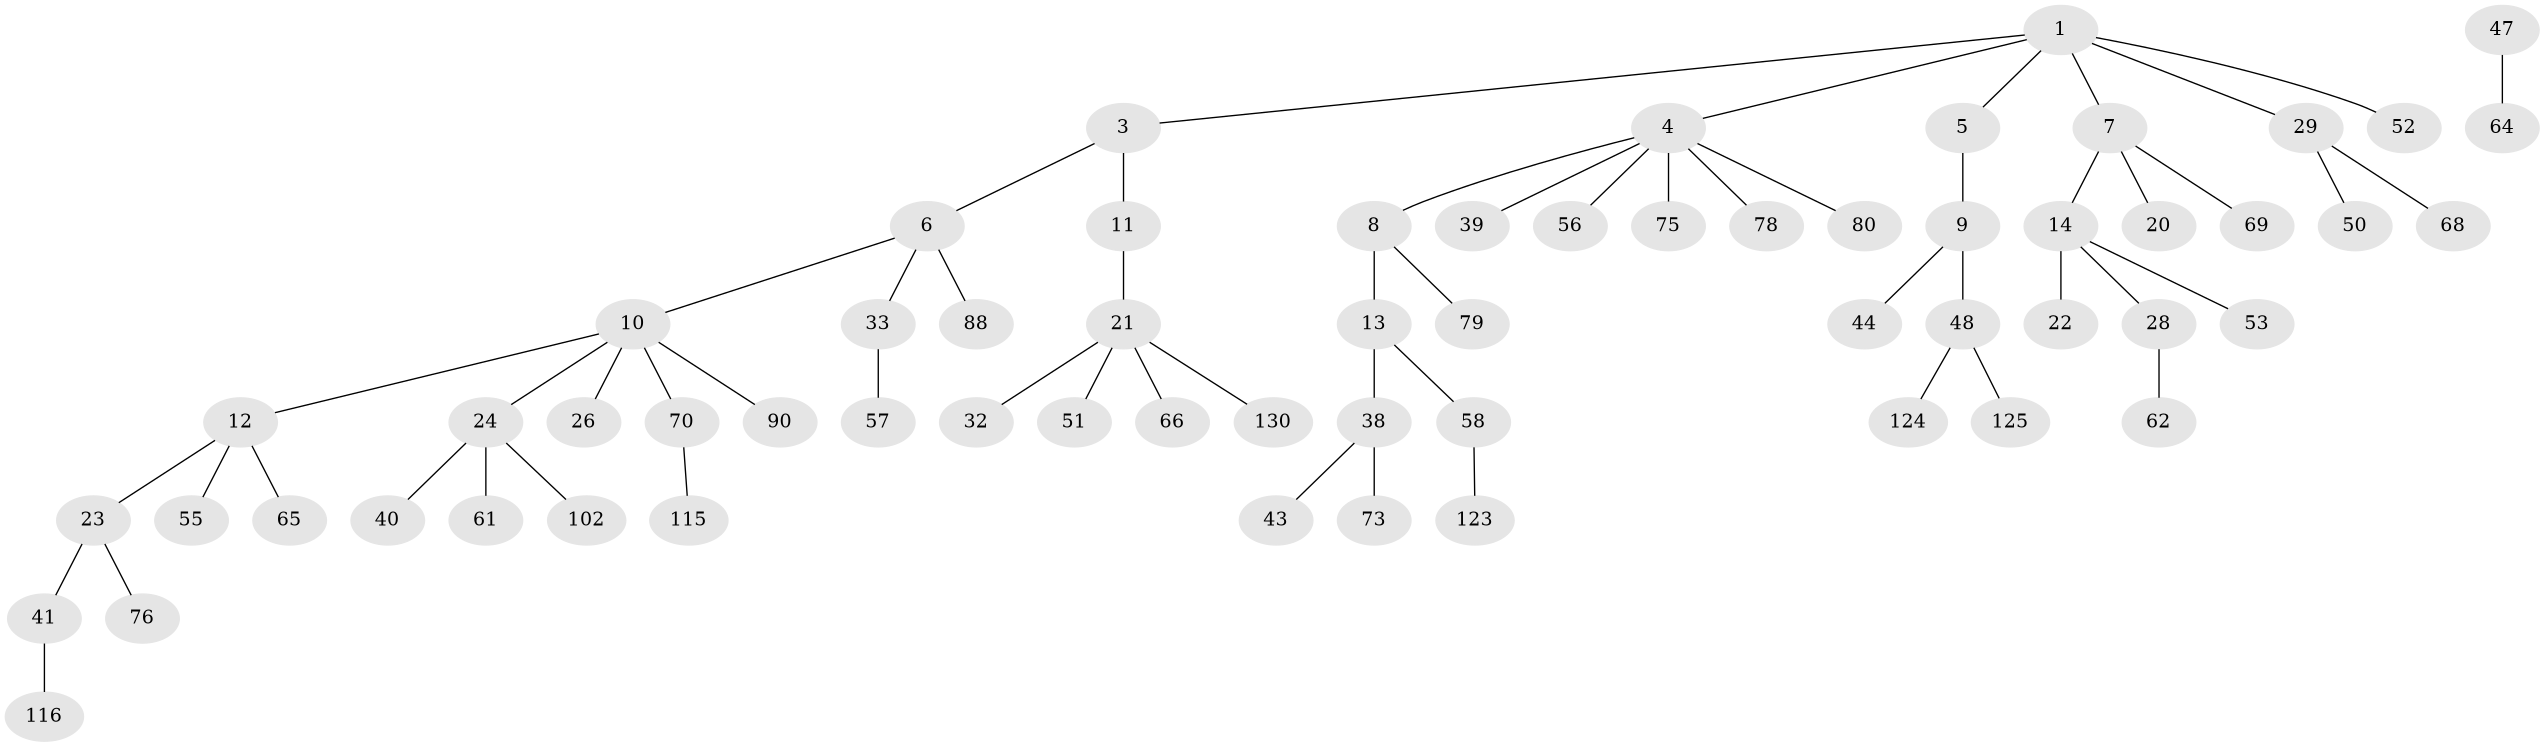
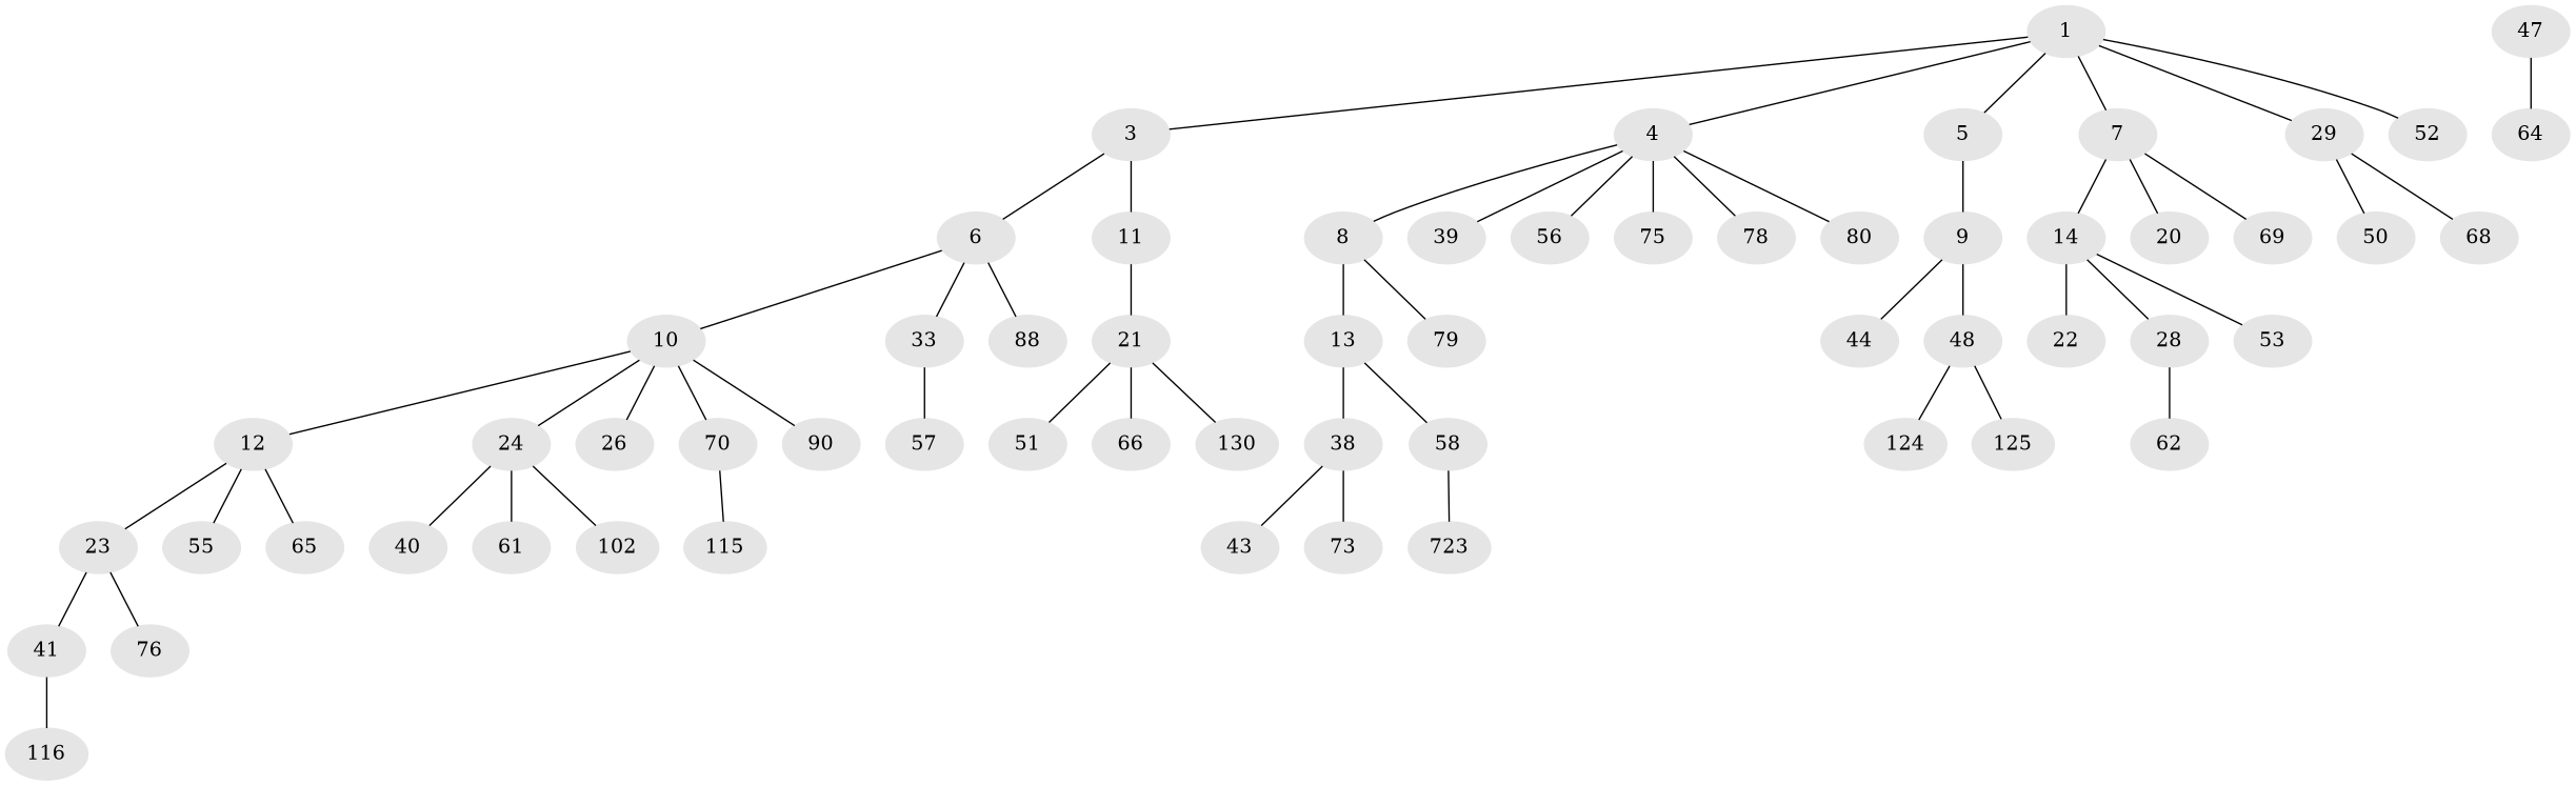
  graph {
    node [color=gray90 style=filled]
    1 [super="+2"]
    3 [super="+35+18+95+131+42"]
    4 [super="+31+83+17+36+16"]
    5
    7
    29 [super="+30+37"]
    52
    6
    11
    8
    39 [super="+89"]
    56
    75
    78 [super="+127"]
    80 [super="+114"]
    9 [super="+15+71"]
    14 [super="+54"]
    20 [super="+132"]
    69
    50 [super="+84+106"]
    68 [super="+103"]
    10 [super="+19"]
    33 [super="+97+60"]
    88
    21
    13 [super="+85"]
    79
    44 [super="+117+113+77"]
    48
    12
    24
    26
    70
    90
    57
    22 [super="+74+72"]
    28
    53
    38
    58
    124
    125
    23 [super="+96"]
    55
    65
    40
    61
    102 [super="+133"]
    115 [super="+120"]
-   32
    51
    66
    130
    41
    76
    43 [super="+111"]
    73 [super="+86"]
-   123
+   123 [label=723]
    62
    116
    47
    64
    1 -- 3
    1 -- 4
    1 -- 5
    1 -- 7
    1 -- 29
    1 -- 52
    3 -- 6
    3 -- 11
    4 -- 8
    4 -- 39
    4 -- 56
    4 -- 75
    4 -- 78
    4 -- 80
    5 -- 9
    7 -- 14
    7 -- 20
    7 -- 69
    29 -- 50
    29 -- 68
    6 -- 10
    6 -- 33
    6 -- 88
    11 -- 21
    8 -- 13
    8 -- 79
    9 -- 44
    9 -- 48
    14 -- 22
    14 -- 28
    14 -- 53
    10 -- 12
    10 -- 24
    10 -- 26
    10 -- 70
    10 -- 90
    33 -- 57
-   21 -- 32
    21 -- 51
    21 -- 66
    21 -- 130
    13 -- 38
    13 -- 58
    48 -- 124
    48 -- 125
    12 -- 23
    12 -- 55
    12 -- 65
    24 -- 40
    24 -- 61
    24 -- 102
    70 -- 115
    28 -- 62
    38 -- 43
    38 -- 73
    58 -- 123
    23 -- 41
    23 -- 76
    41 -- 116
    47 -- 64
  }
